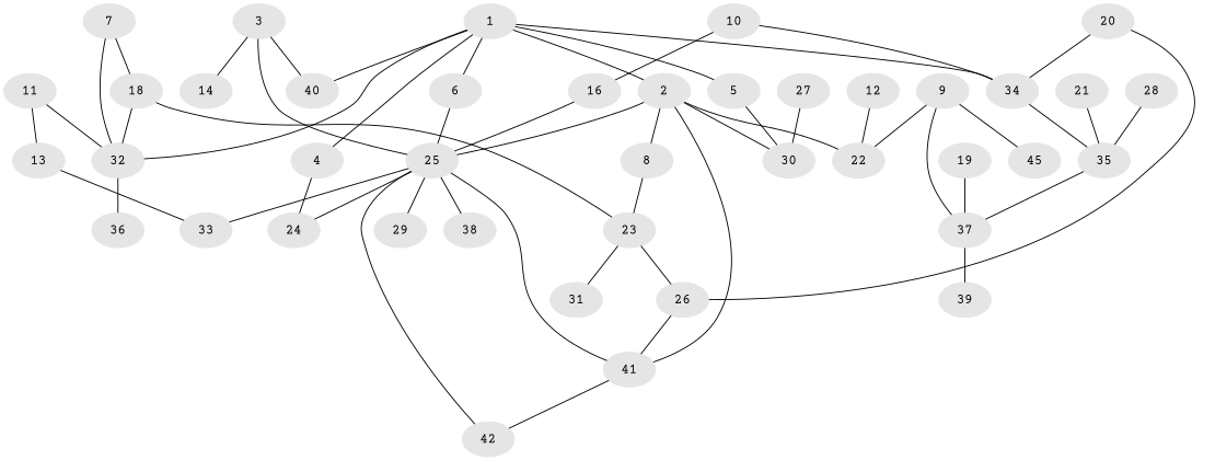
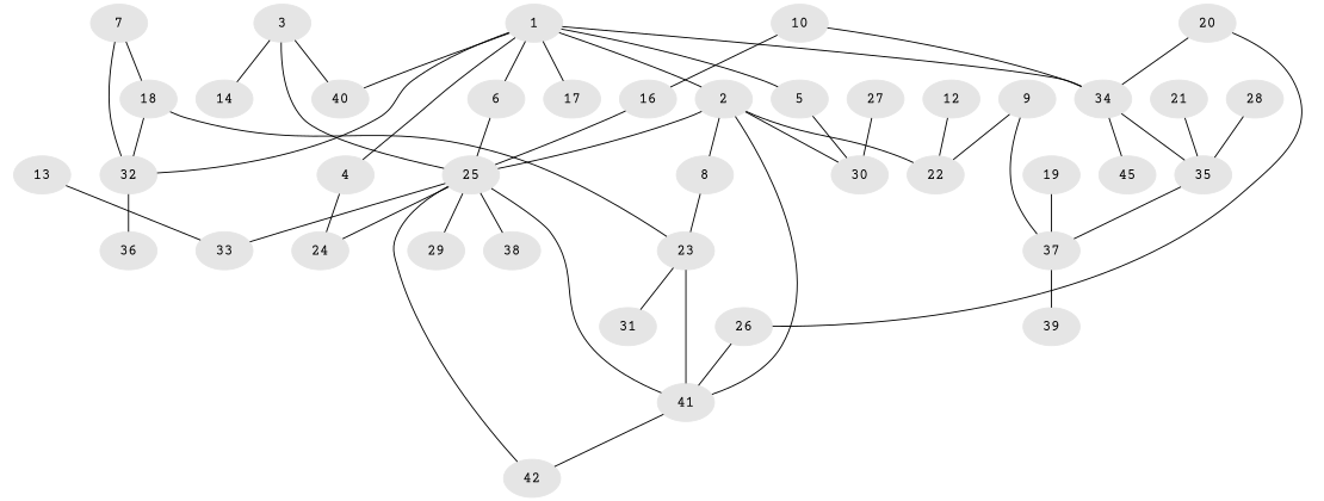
  graph {
    fontname="Courier Prime"
    node [color=gray90 fontname="Courier Prime" style=filled]
    edge [fontname="Courier Prime" weight=1.0]
    1
    2
    4
    5
    6
+   17
    32
    34
    40
    8
    22
    25
    30
    41
    24
    36
    35
    23
    33
    29
    38
    42
    3
    14
    7
    18
    26
    31
    9
    n30 [label=45]
    37
    39
    10
    16
-   11
    13
    12
    19
    20
    27
    21
    28
    1 -- 2
    1 -- 4
    1 -- 5
    1 -- 6
+   1 -- 17
    1 -- 32
    1 -- 34
    1 -- 40
    2 -- 8
    2 -- 22
    2 -- 25
    2 -- 30
    2 -- 41
    4 -- 24
    5 -- 30
    6 -- 25
    32 -- 36
    34 -- 35
    8 -- 23
    25 -- 41
    25 -- 24
    25 -- 33
    25 -- 29
    25 -- 38
    25 -- 42
    41 -- 42
    35 -- 37
-   23 -- 26
+   23 -- 41
    23 -- 31
    3 -- 40
    3 -- 25
    3 -- 14
    7 -- 32
    7 -- 18
    18 -- 32
    18 -- 23
    26 -- 41
    9 -- 22
-   9 -- n30
+   34 -- n30
    9 -- 37
    37 -- 39
    10 -- 34
    10 -- 16
    16 -- 25
-   11 -- 32
-   11 -- 13
    13 -- 33
    12 -- 22
    19 -- 37
    20 -- 34
    20 -- 26
    27 -- 30
    21 -- 35
    28 -- 35
  }
